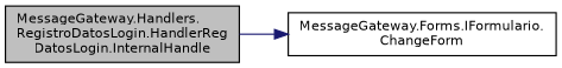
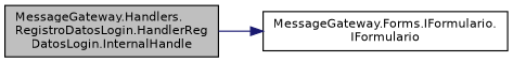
  digraph {
    rankdir=LR
    node [color=black fontname=Helvetica fontsize=10 shape=record style=filled]
    n1 [fillcolor=grey75 fontcolor=black height=0.2 label="MessageGateway.Handlers.\lRegistroDatosLogin.HandlerReg\lDatosLogin.InternalHandle" width=0.4]
-   n2 [fillcolor=white height=0.2 label="MessageGateway.Forms.IFormulario.\lChangeForm" width=0.4]
+   n2 [fillcolor=white height=0.2 label="MessageGateway.Forms.IFormulario.\lIFormulario" width=0.4]
    n1 -> n2 [color=midnightblue fontname=Helvetica fontsize=10 labelfontname=Helvetica labelfontsize=10 style=solid]
  }
